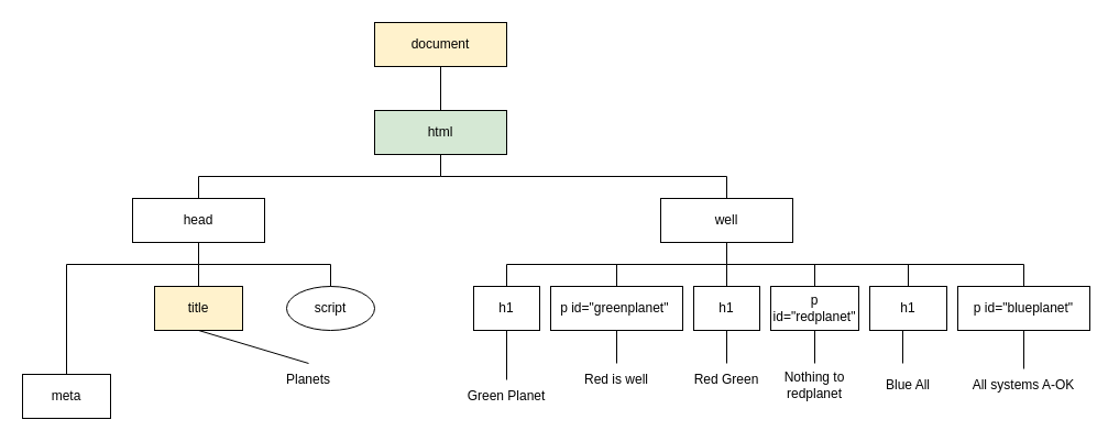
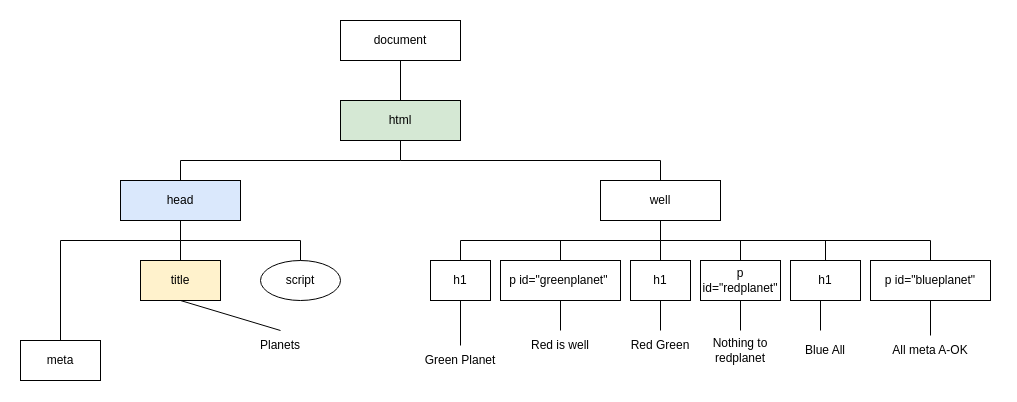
  <mxCell id="0" />
  <mxCell id="1" parent="0" />
- <mxCell id="2" value="document" style="rounded=0;whiteSpace=wrap;html=1;fillColor=#fff2cc;" vertex="1" parent="1"><mxGeometry x="340" y="20" width="120" height="40" as="geometry" /></mxCell>
+ <mxCell id="2" value="document" style="rounded=0;whiteSpace=wrap;html=1;" vertex="1" parent="1"><mxGeometry x="340" y="20" width="120" height="40" as="geometry" /></mxCell>
  <mxCell id="3" value="" style="endArrow=none;html=1;rounded=0;entryX=0.5;entryY=1;entryDx=0;entryDy=0;" edge="1" parent="1" target="2"><mxGeometry width="50" height="50" relative="1" as="geometry"><mxPoint x="400" y="60" as="sourcePoint" /><mxPoint x="450" y="330" as="targetPoint" /><Array as="points"><mxPoint x="400" y="100" /></Array></mxGeometry></mxCell>
  <mxCell id="4" value="html" style="rounded=0;whiteSpace=wrap;html=1;fillColor=#d5e8d4;" vertex="1" parent="1"><mxGeometry x="340" y="100" width="120" height="40" as="geometry" /></mxCell>
- <mxCell id="5" value="head" style="rounded=0;whiteSpace=wrap;html=1;" vertex="1" parent="1"><mxGeometry x="120" y="180" width="120" height="40" as="geometry" /></mxCell>
+ <mxCell id="5" value="head" style="rounded=0;whiteSpace=wrap;html=1;fillColor=#dae8fc;" vertex="1" parent="1"><mxGeometry x="120" y="180" width="120" height="40" as="geometry" /></mxCell>
  <mxCell id="6" value="well" style="rounded=0;whiteSpace=wrap;html=1;" vertex="1" parent="1"><mxGeometry x="600" y="180" width="120" height="40" as="geometry" /></mxCell>
  <mxCell id="7" value="meta" style="rounded=0;whiteSpace=wrap;html=1;" vertex="1" parent="1"><mxGeometry x="20" y="340" width="80" height="40" as="geometry" /></mxCell>
  <mxCell id="8" value="title" style="rounded=0;whiteSpace=wrap;html=1;fillColor=#fff2cc;" vertex="1" parent="1"><mxGeometry x="140" y="260" width="80" height="40" as="geometry" /></mxCell>
  <mxCell id="9" value="script" style="ellipse;whiteSpace=wrap;html=1;" vertex="1" parent="1"><mxGeometry x="260" y="260" width="80" height="40" as="geometry" /></mxCell>
  <mxCell id="10" value="h1" style="rounded=0;whiteSpace=wrap;html=1;" vertex="1" parent="1"><mxGeometry x="430" y="260" width="60" height="40" as="geometry" /></mxCell>
  <mxCell id="11" value="p id=&quot;greenplanet&quot;&amp;nbsp;" style="rounded=0;whiteSpace=wrap;html=1;" vertex="1" parent="1"><mxGeometry x="500" y="260" width="120" height="40" as="geometry" /></mxCell>
  <mxCell id="12" value="h1" style="rounded=0;whiteSpace=wrap;html=1;" vertex="1" parent="1"><mxGeometry x="630" y="260" width="60" height="40" as="geometry" /></mxCell>
  <mxCell id="13" value="p id=&quot;redplanet&quot;" style="rounded=0;whiteSpace=wrap;html=1;" vertex="1" parent="1"><mxGeometry x="700" y="260" width="80" height="40" as="geometry" /></mxCell>
  <mxCell id="14" value="h1" style="rounded=0;whiteSpace=wrap;html=1;" vertex="1" parent="1"><mxGeometry x="790" y="260" width="70" height="40" as="geometry" /></mxCell>
  <mxCell id="15" value="p id=&quot;blueplanet&quot;" style="rounded=0;whiteSpace=wrap;html=1;" vertex="1" parent="1"><mxGeometry x="870" y="260" width="120" height="40" as="geometry" /></mxCell>
  <mxCell id="16" value="" style="endArrow=none;html=1;rounded=0;" edge="1" parent="1"><mxGeometry width="50" height="50" relative="1" as="geometry"><mxPoint x="400" y="160" as="sourcePoint" /><mxPoint x="400" y="140" as="targetPoint" /></mxGeometry></mxCell>
  <mxCell id="17" value="" style="endArrow=none;html=1;rounded=0;" edge="1" parent="1"><mxGeometry width="50" height="50" relative="1" as="geometry"><mxPoint x="180" y="160" as="sourcePoint" /><mxPoint x="400" y="160" as="targetPoint" /></mxGeometry></mxCell>
  <mxCell id="18" value="" style="endArrow=none;html=1;rounded=0;" edge="1" parent="1"><mxGeometry width="50" height="50" relative="1" as="geometry"><mxPoint x="400" y="160" as="sourcePoint" /><mxPoint x="660" y="160" as="targetPoint" /></mxGeometry></mxCell>
  <mxCell id="19" value="" style="endArrow=none;html=1;rounded=0;exitX=0.5;exitY=0;exitDx=0;exitDy=0;" edge="1" parent="1" source="5"><mxGeometry width="50" height="50" relative="1" as="geometry"><mxPoint x="130" y="210" as="sourcePoint" /><mxPoint x="180" y="160" as="targetPoint" /></mxGeometry></mxCell>
  <mxCell id="20" value="" style="endArrow=none;html=1;rounded=0;exitX=0.5;exitY=0;exitDx=0;exitDy=0;" edge="1" parent="1" source="6"><mxGeometry width="50" height="50" relative="1" as="geometry"><mxPoint x="610" y="210" as="sourcePoint" /><mxPoint x="660" y="160" as="targetPoint" /></mxGeometry></mxCell>
  <mxCell id="21" value="Planets" style="text;html=1;strokeColor=none;fillColor=none;align=center;verticalAlign=middle;whiteSpace=wrap;rounded=0;" vertex="1" parent="1"><mxGeometry x="230" y="330" width="100" height="30" as="geometry" /></mxCell>
  <mxCell id="22" value="" style="endArrow=none;html=1;rounded=0;exitX=0.5;exitY=0;exitDx=0;exitDy=0;" edge="1" parent="1" source="8"><mxGeometry width="50" height="50" relative="1" as="geometry"><mxPoint x="130" y="270" as="sourcePoint" /><mxPoint x="180" y="220" as="targetPoint" /><Array as="points"><mxPoint x="180" y="240" /></Array></mxGeometry></mxCell>
  <mxCell id="23" value="" style="endArrow=none;html=1;rounded=0;" edge="1" parent="1"><mxGeometry width="50" height="50" relative="1" as="geometry"><mxPoint x="180" y="240" as="sourcePoint" /><mxPoint x="300" y="240" as="targetPoint" /></mxGeometry></mxCell>
  <mxCell id="24" value="" style="endArrow=none;html=1;rounded=0;" edge="1" parent="1"><mxGeometry width="50" height="50" relative="1" as="geometry"><mxPoint x="60" y="240" as="sourcePoint" /><mxPoint x="180" y="240" as="targetPoint" /></mxGeometry></mxCell>
  <mxCell id="25" value="" style="endArrow=none;html=1;rounded=0;exitX=0.5;exitY=0;exitDx=0;exitDy=0;" edge="1" parent="1" source="7"><mxGeometry width="50" height="50" relative="1" as="geometry"><mxPoint x="10" y="290" as="sourcePoint" /><mxPoint x="60" y="240" as="targetPoint" /></mxGeometry></mxCell>
  <mxCell id="26" value="" style="endArrow=none;html=1;rounded=0;exitX=0.5;exitY=0;exitDx=0;exitDy=0;" edge="1" parent="1" source="9"><mxGeometry width="50" height="50" relative="1" as="geometry"><mxPoint x="250" y="290" as="sourcePoint" /><mxPoint x="300" y="240" as="targetPoint" /></mxGeometry></mxCell>
  <mxCell id="27" value="" style="endArrow=none;html=1;rounded=0;exitX=0.5;exitY=0;exitDx=0;exitDy=0;" edge="1" parent="1" source="21"><mxGeometry width="50" height="50" relative="1" as="geometry"><mxPoint x="130" y="350" as="sourcePoint" /><mxPoint x="180" y="300" as="targetPoint" /></mxGeometry></mxCell>
  <mxCell id="28" value="Green Planet" style="text;html=1;strokeColor=none;fillColor=none;align=center;verticalAlign=middle;whiteSpace=wrap;rounded=0;" vertex="1" parent="1"><mxGeometry x="415" y="345" width="90" height="30" as="geometry" /></mxCell>
  <mxCell id="29" value="" style="endArrow=none;html=1;rounded=0;exitX=0.5;exitY=0;exitDx=0;exitDy=0;" edge="1" parent="1" source="28"><mxGeometry width="50" height="50" relative="1" as="geometry"><mxPoint x="410" y="350" as="sourcePoint" /><mxPoint x="460" y="300" as="targetPoint" /></mxGeometry></mxCell>
  <mxCell id="30" value="" style="endArrow=none;html=1;rounded=0;" edge="1" parent="1"><mxGeometry width="50" height="50" relative="1" as="geometry"><mxPoint x="660" y="240" as="sourcePoint" /><mxPoint x="660" y="220" as="targetPoint" /></mxGeometry></mxCell>
  <mxCell id="31" value="" style="endArrow=none;html=1;rounded=0;" edge="1" parent="1"><mxGeometry width="50" height="50" relative="1" as="geometry"><mxPoint x="460" y="240" as="sourcePoint" /><mxPoint x="660" y="240" as="targetPoint" /></mxGeometry></mxCell>
  <mxCell id="32" value="" style="endArrow=none;html=1;rounded=0;" edge="1" parent="1"><mxGeometry width="50" height="50" relative="1" as="geometry"><mxPoint x="660" y="240" as="sourcePoint" /><mxPoint x="930" y="240" as="targetPoint" /></mxGeometry></mxCell>
  <mxCell id="33" value="" style="endArrow=none;html=1;rounded=0;exitX=0.5;exitY=0;exitDx=0;exitDy=0;" edge="1" parent="1" source="10"><mxGeometry width="50" height="50" relative="1" as="geometry"><mxPoint x="410" y="290" as="sourcePoint" /><mxPoint x="460" y="240" as="targetPoint" /></mxGeometry></mxCell>
  <mxCell id="34" value="" style="endArrow=none;html=1;rounded=0;exitX=0.5;exitY=0;exitDx=0;exitDy=0;" edge="1" parent="1" source="11"><mxGeometry width="50" height="50" relative="1" as="geometry"><mxPoint x="510" y="290" as="sourcePoint" /><mxPoint x="560" y="240" as="targetPoint" /></mxGeometry></mxCell>
  <mxCell id="35" value="" style="endArrow=none;html=1;rounded=0;exitX=0.5;exitY=0;exitDx=0;exitDy=0;" edge="1" parent="1" source="12"><mxGeometry width="50" height="50" relative="1" as="geometry"><mxPoint x="610" y="290" as="sourcePoint" /><mxPoint x="660" y="240" as="targetPoint" /></mxGeometry></mxCell>
  <mxCell id="36" value="" style="endArrow=none;html=1;rounded=0;exitX=0.5;exitY=0;exitDx=0;exitDy=0;" edge="1" parent="1" source="13"><mxGeometry width="50" height="50" relative="1" as="geometry"><mxPoint x="740" y="250" as="sourcePoint" /><mxPoint x="740" y="240" as="targetPoint" /></mxGeometry></mxCell>
  <mxCell id="37" value="" style="endArrow=none;html=1;rounded=0;exitX=0.5;exitY=0;exitDx=0;exitDy=0;" edge="1" parent="1" source="14"><mxGeometry width="50" height="50" relative="1" as="geometry"><mxPoint x="770" y="290" as="sourcePoint" /><mxPoint x="825" y="240" as="targetPoint" /></mxGeometry></mxCell>
  <mxCell id="38" value="" style="endArrow=none;html=1;rounded=0;" edge="1" parent="1" source="15"><mxGeometry width="50" height="50" relative="1" as="geometry"><mxPoint x="870" y="290" as="sourcePoint" /><mxPoint x="930" y="240" as="targetPoint" /></mxGeometry></mxCell>
  <mxCell id="39" value="Red is well" style="text;html=1;strokeColor=none;fillColor=none;align=center;verticalAlign=middle;whiteSpace=wrap;rounded=0;" vertex="1" parent="1"><mxGeometry x="520" y="330" width="80" height="30" as="geometry" /></mxCell>
  <mxCell id="40" value="" style="endArrow=none;html=1;rounded=0;entryX=0.5;entryY=1;entryDx=0;entryDy=0;exitX=0.5;exitY=0;exitDx=0;exitDy=0;" edge="1" parent="1" source="39" target="11"><mxGeometry width="50" height="50" relative="1" as="geometry"><mxPoint x="480" y="360" as="sourcePoint" /><mxPoint x="530" y="310" as="targetPoint" /></mxGeometry></mxCell>
  <mxCell id="41" value="Red Green" style="text;html=1;strokeColor=none;fillColor=none;align=center;verticalAlign=middle;whiteSpace=wrap;rounded=0;" vertex="1" parent="1"><mxGeometry x="620" y="330" width="80" height="30" as="geometry" /></mxCell>
  <mxCell id="42" value="" style="endArrow=none;html=1;rounded=0;exitX=0.5;exitY=0;exitDx=0;exitDy=0;" edge="1" parent="1" source="41"><mxGeometry width="50" height="50" relative="1" as="geometry"><mxPoint x="610" y="350" as="sourcePoint" /><mxPoint x="660" y="300" as="targetPoint" /></mxGeometry></mxCell>
  <mxCell id="43" value="Nothing to redplanet" style="text;html=1;strokeColor=none;fillColor=none;align=center;verticalAlign=middle;whiteSpace=wrap;rounded=0;" vertex="1" parent="1"><mxGeometry x="700" y="330" width="80" height="40" as="geometry" /></mxCell>
  <mxCell id="44" value="" style="endArrow=none;html=1;rounded=0;exitX=0.5;exitY=0;exitDx=0;exitDy=0;" edge="1" parent="1" source="43"><mxGeometry width="50" height="50" relative="1" as="geometry"><mxPoint x="690" y="350" as="sourcePoint" /><mxPoint x="740" y="300" as="targetPoint" /></mxGeometry></mxCell>
  <mxCell id="45" value="Blue All" style="text;html=1;strokeColor=none;fillColor=none;align=center;verticalAlign=middle;whiteSpace=wrap;rounded=0;" vertex="1" parent="1"><mxGeometry x="780" y="335" width="90" height="30" as="geometry" /></mxCell>
  <mxCell id="46" value="" style="endArrow=none;html=1;rounded=0;" edge="1" parent="1"><mxGeometry width="50" height="50" relative="1" as="geometry"><mxPoint x="820" y="330" as="sourcePoint" /><mxPoint x="820" y="300" as="targetPoint" /></mxGeometry></mxCell>
- <mxCell id="47" value="All systems A-OK" style="text;html=1;strokeColor=none;fillColor=none;align=center;verticalAlign=middle;whiteSpace=wrap;rounded=0;" vertex="1" parent="1"><mxGeometry x="865" y="335" width="130" height="30" as="geometry" /></mxCell>
+ <mxCell id="47" value="All meta A-OK" style="text;html=1;strokeColor=none;fillColor=none;align=center;verticalAlign=middle;whiteSpace=wrap;rounded=0;" vertex="1" parent="1"><mxGeometry x="865" y="335" width="130" height="30" as="geometry" /></mxCell>
  <mxCell id="48" value="" style="endArrow=none;html=1;rounded=0;exitX=0.5;exitY=0;exitDx=0;exitDy=0;" edge="1" parent="1" source="47"><mxGeometry width="50" height="50" relative="1" as="geometry"><mxPoint x="880" y="350" as="sourcePoint" /><mxPoint x="930" y="300" as="targetPoint" /></mxGeometry></mxCell>
